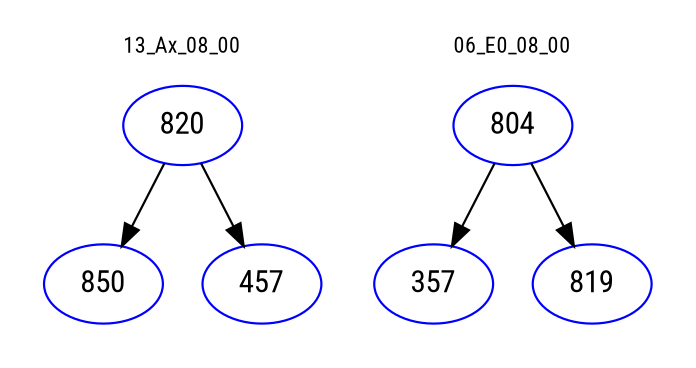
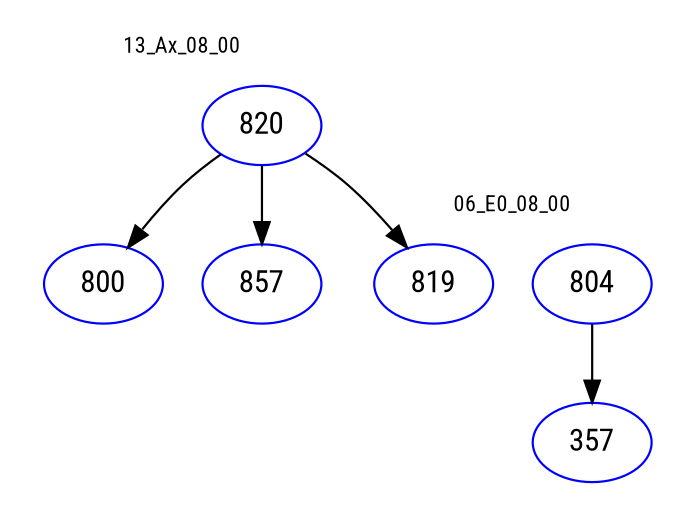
  digraph {
    fontname="Roboto Condensed"
    node [color=blue fontname="Roboto Condensed"]
    edge [color=black fontname="Roboto Condensed"]
    n1 [label=820]
-   n2 [label=850]
-   n3 [label=457]
+   n2 [label=800]
+   n3 [label=857]
    n4 [label=804]
    n5 [label=357]
    n6 [label=819]
    subgraph cluster_1 {
      color=white
      fontsize=10
      label="13_Ax_08_00"
      n1
      n2
      n3
    }
    subgraph cluster_2 {
      color=white
      fontsize=10
      label="06_E0_08_00"
      n4
      n5
      n6
    }
    n1 -> n2
    n1 -> n3
    n4 -> n5
-   n4 -> n6
+   n1 -> n6
  }
